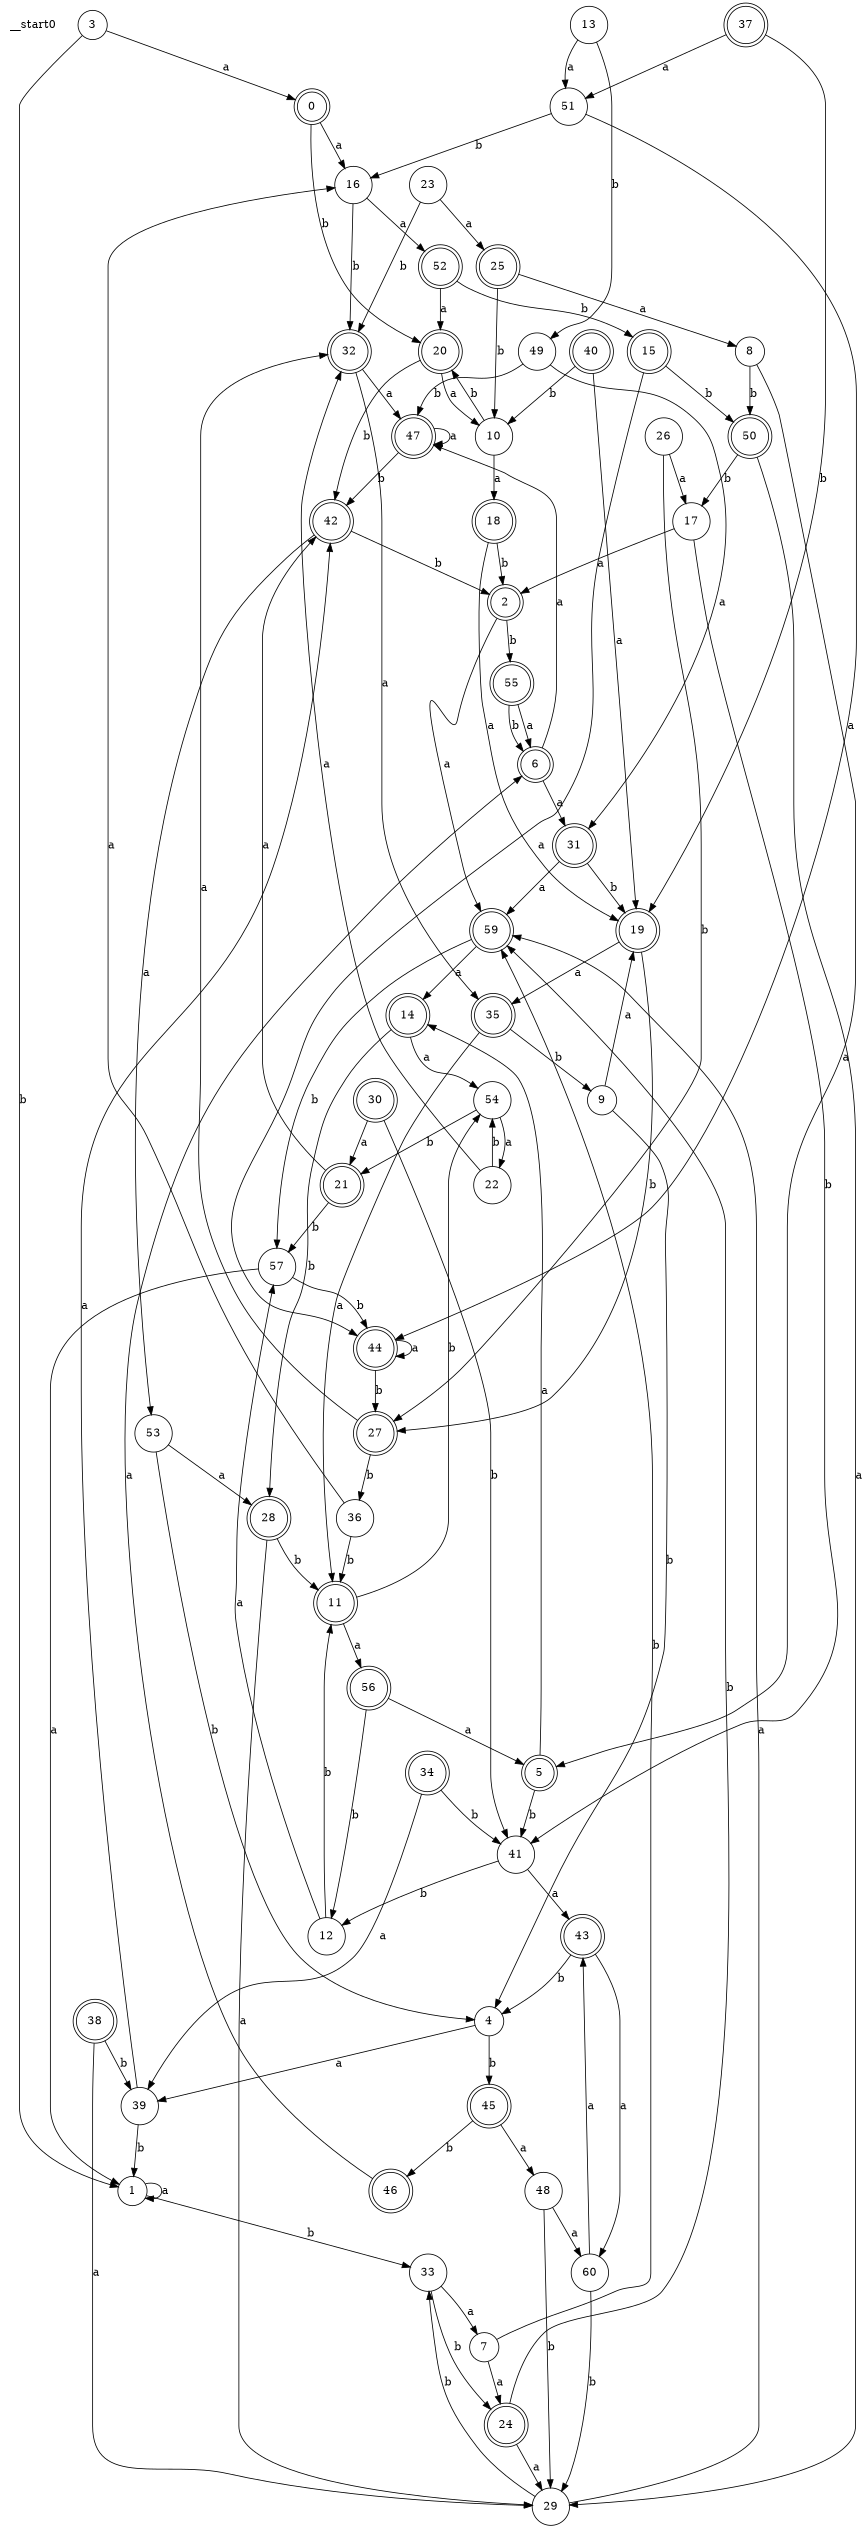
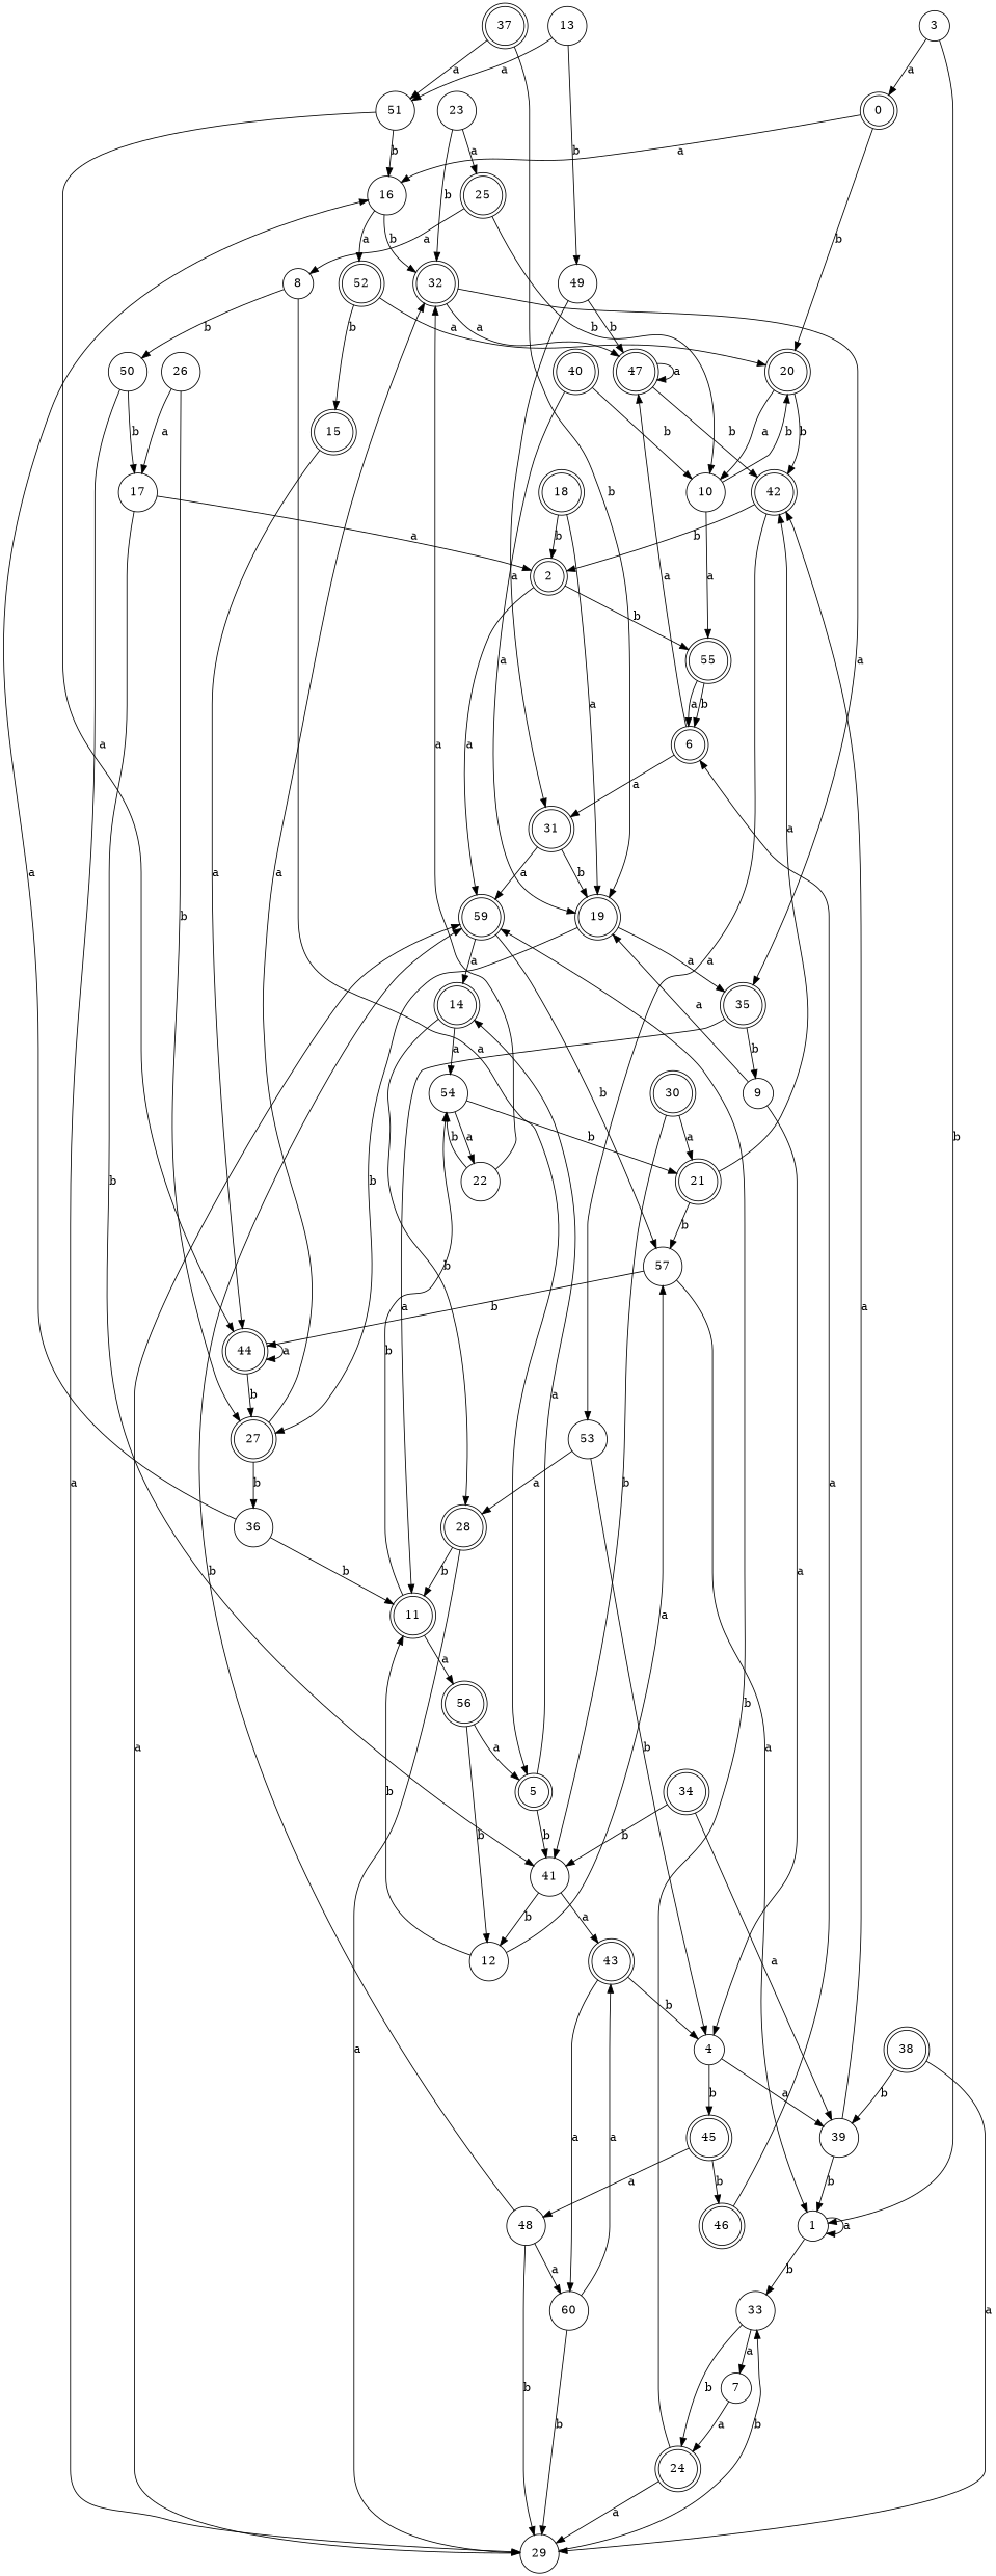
  digraph {
    rankdir=TB
    node [shape=doublecircle color=black fillcolor=white style="rounded,filled"]
-   __start0 [shape=none color="" fillcolor="" style=""]
    n2 [label=0]
    n3 [label=16 shape=circle style=filled]
    n4 [label=20]
    n5 [label=32]
    n6 [label=52]
    n7 [label=10 shape=circle style=filled]
    n8 [label=42]
    n9 [label=1 shape=circle style=filled]
    n10 [label=33 shape=circle style=filled]
    n11 [label=7 shape=circle style=filled]
    n12 [label=24]
    n13 [label=2]
    n14 [label=55]
    n15 [label=59]
    n16 [label=6]
    n17 [label=14]
    n18 [label=57 shape=circle style=filled]
    n19 [label=3 shape=circle style=filled]
    n20 [label=4 shape=circle style=filled]
    n21 [label=39 shape=circle]
    n22 [label=45]
    n23 [label=46]
    n24 [label=48 shape=circle style=filled]
    n25 [label=5]
    n26 [label=41 shape=circle style=filled]
    n27 [label=54 shape=circle style=filled]
    n28 [label=28]
    n29 [label=12 shape=circle style=filled]
    n30 [label=43]
    n31 [label=31]
    n32 [label=47]
    n33 [label=19]
    n34 [label=29 shape=circle style=filled]
    n35 [label=8 shape=circle style=filled]
-   n36 [label=50 style=filled]
+   n36 [label=50 shape=circle style=filled]
    n37 [label=17 shape=circle style=filled]
    n38 [label=9 shape=circle style=filled]
    n39 [label=27]
    n40 [label=35]
    n41 [label=18]
    n42 [label=11]
    n43 [label=56]
    n44 [label=21]
    n45 [label=22 shape=circle style=filled]
    n46 [label=44]
    n47 [label=13 shape=circle style=filled]
    n48 [label=49 shape=circle style=filled]
    n49 [label=51 shape=circle style=filled]
    n50 [label=15]
    n51 [label=36 shape=circle style=filled]
    n52 [label=53 shape=circle style=filled]
    n53 [label=23 shape=circle style=filled]
    n54 [label=25]
    n55 [label=26 shape=circle style=filled]
    n56 [label=30]
    n57 [label=34]
    n58 [label=37]
    n59 [label=38]
    n60 [label=40]
    n61 [label=60 shape=circle style=filled]
    n2 -> n3 [label=a]
    n2 -> n4 [label=b]
    n3 -> n5 [label=b]
    n3 -> n6 [label=a]
    n4 -> n7 [label=a]
    n4 -> n8 [label=b]
    n5 -> n32 [label=a]
    n5 -> n40 [label=a]
    n6 -> n4 [label=a]
    n6 -> n50 [label=b]
    n7 -> n4 [label=b]
-   n7 -> n41 [label=a]
+   n7 -> n14 [label=a]
    n8 -> n13 [label=b]
    n8 -> n52 [label=a]
    n9 -> n9 [label=a]
    n9 -> n10 [label=b]
    n10 -> n11 [label=a]
    n10 -> n12 [label=b]
    n11 -> n12 [label=a]
-   n11 -> n15 [label=b]
+   n24 -> n15 [label=b]
    n12 -> n15 [label=b]
    n12 -> n34 [label=a]
    n13 -> n14 [label=b]
    n13 -> n15 [label=a]
    n14 -> n16 [label=a]
    n14 -> n16 [label=b]
    n15 -> n17 [label=a]
    n15 -> n18 [label=b]
    n16 -> n31 [label=a]
    n16 -> n32 [label=a]
    n17 -> n27 [label=a]
    n17 -> n28 [label=b]
    n18 -> n9 [label=a]
    n18 -> n46 [label=b]
    n19 -> n2 [label=a]
    n19 -> n9 [label=b]
    n20 -> n21 [label=a]
    n20 -> n22 [label=b]
    n21 -> n8 [label=a]
    n21 -> n9 [label=b]
    n22 -> n23 [label=b]
    n22 -> n24 [label=a]
    n23 -> n16 [label=a]
    n24 -> n34 [label=b]
    n24 -> n61 [label=a]
    n25 -> n17 [label=a]
    n25 -> n26 [label=b]
    n26 -> n29 [label=b]
    n26 -> n30 [label=a]
    n27 -> n44 [label=b]
    n27 -> n45 [label=a]
    n28 -> n34 [label=a]
    n28 -> n42 [label=b]
    n29 -> n18 [label=a]
    n29 -> n42 [label=b]
    n30 -> n20 [label=b]
    n30 -> n61 [label=a]
    n31 -> n15 [label=a]
    n31 -> n33 [label=b]
    n32 -> n8 [label=b]
    n32 -> n32 [label=a]
    n33 -> n39 [label=b]
    n33 -> n40 [label=a]
    n34 -> n10 [label=b]
    n34 -> n15 [label=a]
    n35 -> n25 [label=a]
    n35 -> n36 [label=b]
    n36 -> n34 [label=a]
    n36 -> n37 [label=b]
    n37 -> n13 [label=a]
    n37 -> n26 [label=b]
-   n38 -> n20 [label=b]
+   n38 -> n20 [label=a]
    n38 -> n33 [label=a]
    n39 -> n5 [label=a]
    n39 -> n51 [label=b]
    n40 -> n38 [label=b]
    n40 -> n42 [label=a]
    n41 -> n13 [label=b]
    n41 -> n33 [label=a]
    n42 -> n27 [label=b]
    n42 -> n43 [label=a]
    n43 -> n25 [label=a]
    n43 -> n29 [label=b]
    n44 -> n8 [label=a]
    n44 -> n18 [label=b]
    n45 -> n5 [label=a]
    n45 -> n27 [label=b]
    n46 -> n39 [label=b]
    n46 -> n46 [label=a]
    n47 -> n48 [label=b]
    n47 -> n49 [label=a]
    n48 -> n31 [label=a]
    n48 -> n32 [label=b]
    n49 -> n3 [label=b]
    n49 -> n46 [label=a]
-   n50 -> n36 [label=b]
    n50 -> n46 [label=a]
    n51 -> n3 [label=a]
    n51 -> n42 [label=b]
    n52 -> n20 [label=b]
    n52 -> n28 [label=a]
    n53 -> n5 [label=b]
    n53 -> n54 [label=a]
    n54 -> n7 [label=b]
    n54 -> n35 [label=a]
    n55 -> n37 [label=a]
    n55 -> n39 [label=b]
    n56 -> n26 [label=b]
    n56 -> n44 [label=a]
    n57 -> n21 [label=a]
    n57 -> n26 [label=b]
    n58 -> n33 [label=b]
    n58 -> n49 [label=a]
    n59 -> n21 [label=b]
    n59 -> n34 [label=a]
    n60 -> n7 [label=b]
    n60 -> n33 [label=a]
    n61 -> n30 [label=a]
    n61 -> n34 [label=b]
  }
